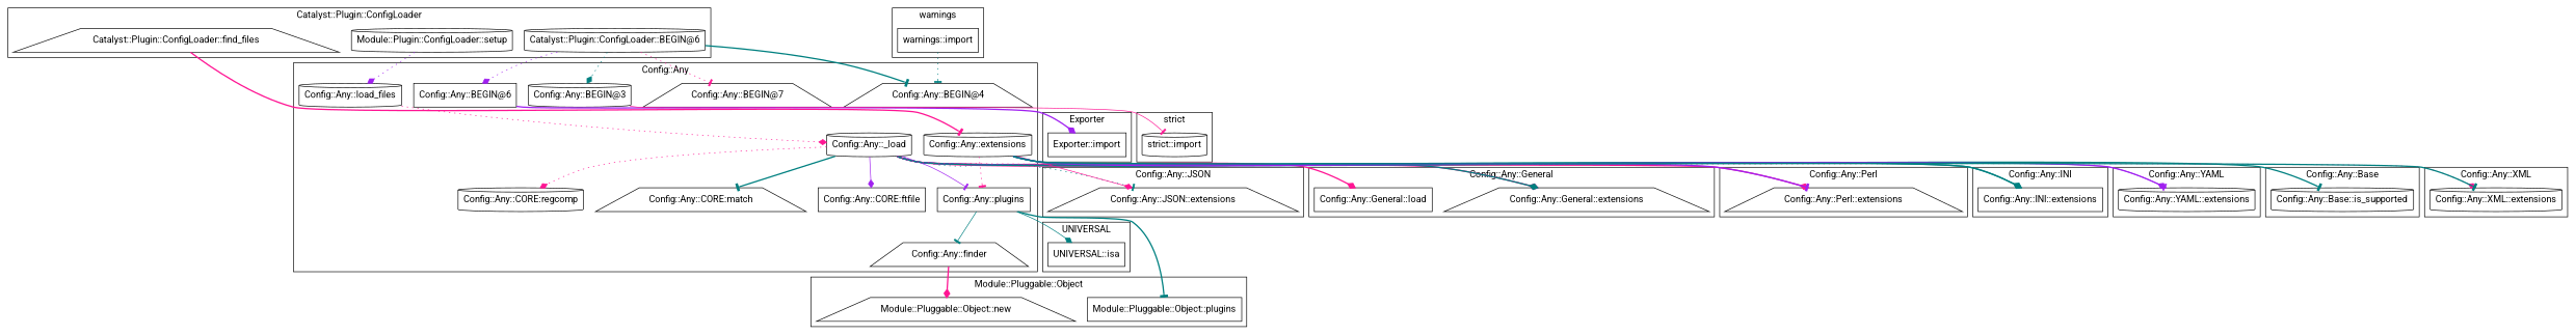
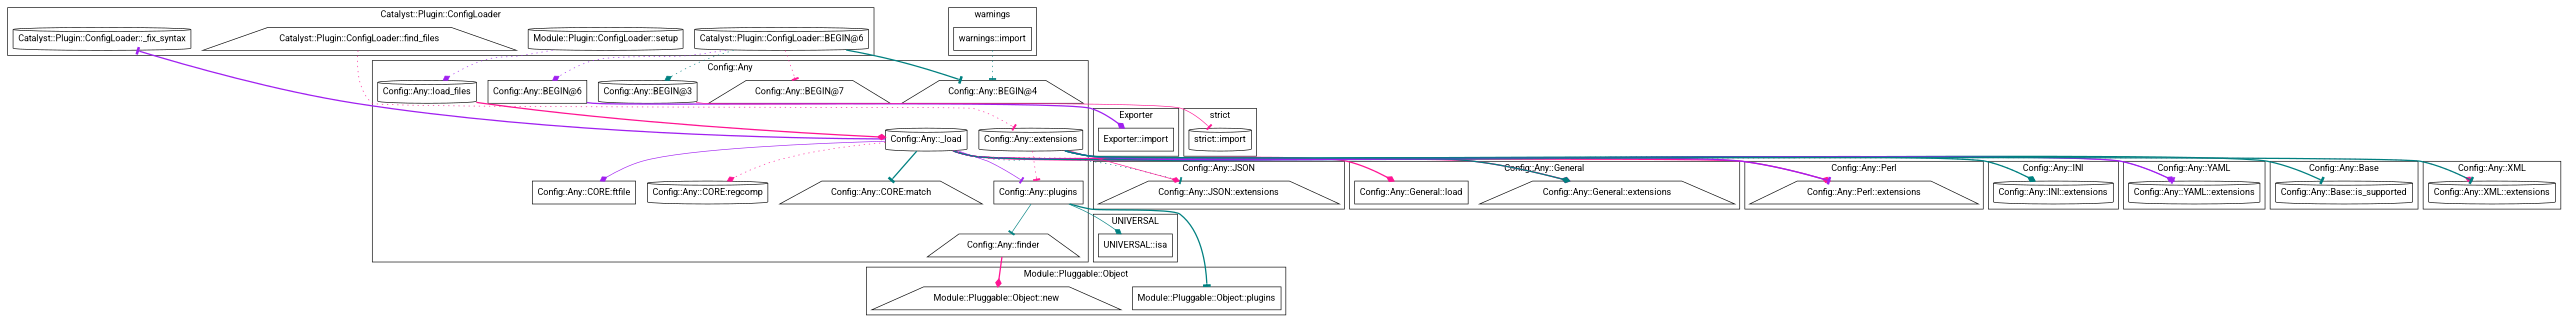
  digraph {
    fontname=Roboto
    node [fontname=Roboto shape=cylinder]
    edge [arrowhead=diamond color=teal fontname=Roboto style=bold]
    "Config::Any::JSON::extensions" [shape=trapezium]
    "Catalyst::Plugin::ConfigLoader::find_files" [shape=trapezium]
+   "Catalyst::Plugin::ConfigLoader::_fix_syntax"
    n4 [label="Module::Plugin::ConfigLoader::setup"]
    "Catalyst::Plugin::ConfigLoader::BEGIN@6"
    "Config::Any::General::extensions" [shape=trapezium]
    "Config::Any::General::load" [shape=box]
    "Config::Any::Perl::extensions" [shape=trapezium]
    "UNIVERSAL::isa" [shape=box]
    "warnings::import" [shape=box]
    "Exporter::import" [shape=box]
    "Module::Pluggable::Object::new" [shape=trapezium]
    "Module::Pluggable::Object::plugins" [shape=box]
-   "Config::Any::INI::extensions" [shape=box]
+   "Config::Any::INI::extensions"
    "Config::Any::CORE:regcomp"
    "Config::Any::CORE:match" [shape=trapezium]
    "Config::Any::plugins" [shape=box]
    "Config::Any::BEGIN@4" [shape=trapezium]
    "Config::Any::_load"
    "Config::Any::load_files"
    "Config::Any::BEGIN@7" [shape=trapezium]
    "Config::Any::BEGIN@6" [shape=box]
    "Config::Any::finder" [shape=trapezium]
    "Config::Any::BEGIN@3"
    "Config::Any::CORE:ftfile" [shape=box]
    "Config::Any::extensions"
    "Config::Any::YAML::extensions"
    "Config::Any::Base::is_supported"
    "strict::import"
    "Config::Any::XML::extensions"
    subgraph cluster_1 {
      label="Config::Any::JSON"
      "Config::Any::JSON::extensions"
    }
    subgraph cluster_2 {
      label="Catalyst::Plugin::ConfigLoader"
      "Catalyst::Plugin::ConfigLoader::find_files"
+     "Catalyst::Plugin::ConfigLoader::_fix_syntax"
      n4
      "Catalyst::Plugin::ConfigLoader::BEGIN@6"
    }
    subgraph cluster_3 {
      label="Config::Any::General"
      "Config::Any::General::extensions"
      "Config::Any::General::load"
    }
    subgraph cluster_4 {
      label="Config::Any::Perl"
      "Config::Any::Perl::extensions"
    }
    subgraph cluster_5 {
      label=UNIVERSAL
      "UNIVERSAL::isa"
    }
    subgraph cluster_6 {
      label=warnings
      "warnings::import"
    }
    subgraph cluster_7 {
      label=Exporter
      "Exporter::import"
    }
    subgraph cluster_8 {
      label="Module::Pluggable::Object"
      "Module::Pluggable::Object::new"
      "Module::Pluggable::Object::plugins"
    }
    subgraph cluster_9 {
      label="Config::Any::INI"
      "Config::Any::INI::extensions"
    }
    subgraph cluster_10 {
      label="Config::Any"
      "Config::Any::CORE:regcomp"
      "Config::Any::CORE:match"
      "Config::Any::plugins"
      "Config::Any::BEGIN@4"
      "Config::Any::_load"
      "Config::Any::load_files"
      "Config::Any::BEGIN@7"
      "Config::Any::BEGIN@6"
      "Config::Any::finder"
      "Config::Any::BEGIN@3"
      "Config::Any::CORE:ftfile"
      "Config::Any::extensions"
    }
    subgraph cluster_11 {
      label="Config::Any::YAML"
      "Config::Any::YAML::extensions"
    }
    subgraph cluster_12 {
      label="Config::Any::Base"
      "Config::Any::Base::is_supported"
    }
    subgraph cluster_13 {
      label="strict"
      "strict::import"
    }
    subgraph cluster_14 {
      label="Config::Any::XML"
      "Config::Any::XML::extensions"
    }
-   "Catalyst::Plugin::ConfigLoader::find_files" -> "Config::Any::extensions" [arrowhead=tee color=deeppink]
+   "Catalyst::Plugin::ConfigLoader::find_files" -> "Config::Any::extensions" [arrowhead=tee color=deeppink style=dotted]
    n4 -> "Config::Any::load_files" [color=purple style=dotted]
    "Catalyst::Plugin::ConfigLoader::BEGIN@6" -> "Config::Any::BEGIN@4" [arrowhead=tee]
    "Catalyst::Plugin::ConfigLoader::BEGIN@6" -> "Config::Any::BEGIN@7" [arrowhead=tee color=deeppink style=dotted]
    "Catalyst::Plugin::ConfigLoader::BEGIN@6" -> "Config::Any::BEGIN@6" [color=purple style=dotted]
    "Catalyst::Plugin::ConfigLoader::BEGIN@6" -> "Config::Any::BEGIN@3" [style=dotted]
    "warnings::import" -> "Config::Any::BEGIN@4" [arrowhead=tee style=dotted]
    "Config::Any::plugins" -> "UNIVERSAL::isa" [style=solid]
    "Config::Any::plugins" -> "Module::Pluggable::Object::plugins" [arrowhead=tee]
    "Config::Any::plugins" -> "Config::Any::finder" [arrowhead=tee style=solid]
    "Config::Any::_load" -> "Config::Any::JSON::extensions" [arrowhead=tee style=dotted]
+   "Config::Any::_load" -> "Catalyst::Plugin::ConfigLoader::_fix_syntax" [arrowhead=tee color=purple]
    "Config::Any::_load" -> "Config::Any::General::extensions" [color=deeppink]
    "Config::Any::_load" -> "Config::Any::General::load" [color=deeppink]
    "Config::Any::_load" -> "Config::Any::Perl::extensions" [color=deeppink]
-   "Config::Any::_load" -> "Config::Any::INI::extensions"
+   "Config::Any::_load" -> "Config::Any::INI::extensions" [style=dotted]
    "Config::Any::_load" -> "Config::Any::CORE:regcomp" [color=deeppink style=dotted]
    "Config::Any::_load" -> "Config::Any::CORE:match" [arrowhead=tee]
    "Config::Any::_load" -> "Config::Any::plugins" [arrowhead=tee color=purple style=solid]
    "Config::Any::_load" -> "Config::Any::CORE:ftfile" [color=purple style=solid]
    "Config::Any::_load" -> "Config::Any::YAML::extensions" [color=purple]
    "Config::Any::_load" -> "Config::Any::Base::is_supported" [arrowhead=tee]
    "Config::Any::_load" -> "Config::Any::XML::extensions" [color=deeppink style=dotted]
-   "Config::Any::load_files" -> "Config::Any::_load" [color=deeppink style=dotted]
+   "Config::Any::load_files" -> "Config::Any::_load" [color=deeppink]
    "Config::Any::BEGIN@6" -> "Exporter::import" [color=purple]
    "Config::Any::finder" -> "Module::Pluggable::Object::new" [color=deeppink]
    "Config::Any::BEGIN@3" -> "strict::import" [arrowhead=tee color=deeppink style=solid]
    "Config::Any::extensions" -> "Config::Any::JSON::extensions" [color=deeppink style=solid]
    "Config::Any::extensions" -> "Config::Any::General::extensions"
    "Config::Any::extensions" -> "Config::Any::Perl::extensions" [arrowhead=tee color=purple]
    "Config::Any::extensions" -> "Config::Any::INI::extensions"
    "Config::Any::extensions" -> "Config::Any::plugins" [arrowhead=tee color=deeppink style=dotted]
    "Config::Any::extensions" -> "Config::Any::YAML::extensions" [arrowhead=tee color=purple style=solid]
    "Config::Any::extensions" -> "Config::Any::XML::extensions" [arrowhead=tee]
  }
